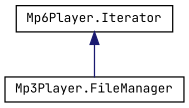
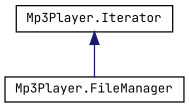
  digraph {
    rankdir=TB
    fontname="JetBrains Mono"
    node [color=black fillcolor=white fontname="JetBrains Mono" fontsize=10 shape=record style=filled]
-   n1 [height=0.2 label="Mp6Player.Iterator" width=0.4]
+   n1 [height=0.2 label="Mp3Player.Iterator" width=0.4]
    n2 [height=0.2 label="Mp3Player.FileManager" width=0.4]
    n1 -> n2 [color=midnightblue dir=back fontname="JetBrains Mono" fontsize=10 labelfontname=Helvetica labelfontsize=10 style=solid]
  }
